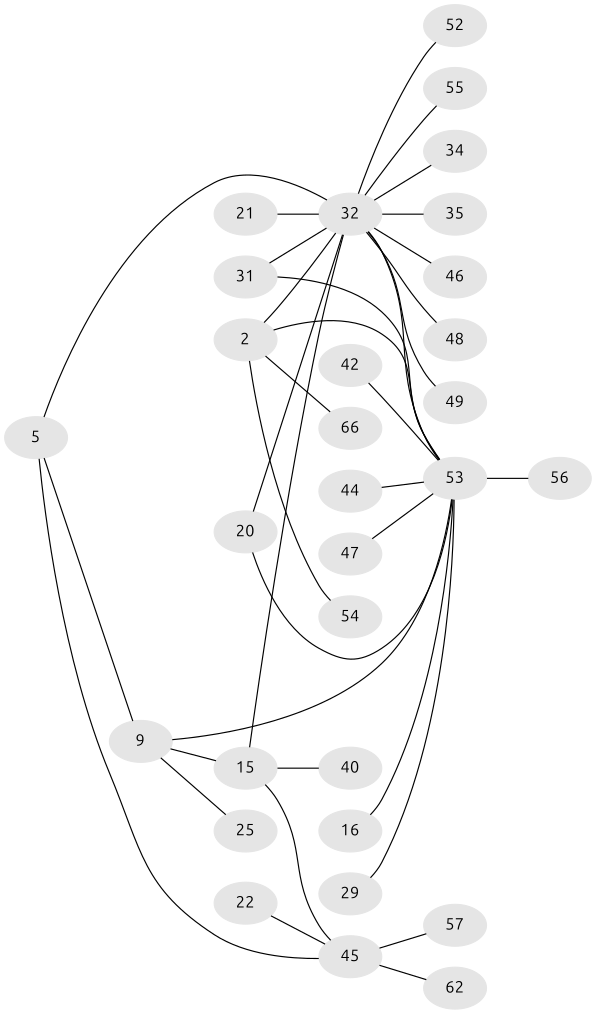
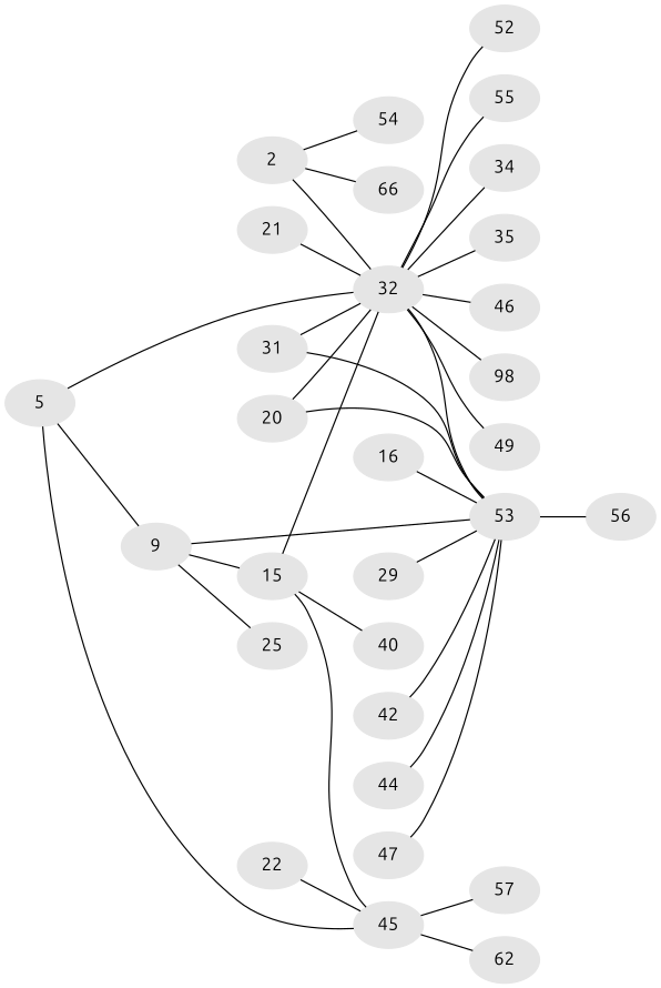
  graph {
    fontname=Ubuntu
    rankdir=LR
    node [color=gray90 fontname=Ubuntu style=filled]
    edge [fontname=Ubuntu]
    2 [super="+1"]
    n2 [label=66]
    32 [super="+13+30"]
    53 [super="+51+39+3"]
    54
    34
    35
    46 [super="+27"]
-   48 [super="+36"]
+   48 [super="+36" label=98]
    49
    52
    n12 [label=55 super="+58"]
    56 [super="+50"]
    5 [super="+4"]
    9
    45 [super="+37+38+12+18+19"]
    15 [super="+14+10"]
    25
    57 [super="+43"]
    n20 [label=62]
    40
    16
    20
    21
    22
    29 [super="+17"]
    31
    42
    44 [super="+33"]
    47
    2 -- n2
    2 -- 32
-   2 -- 53 [weight=3]
    2 -- 54
    32 -- 53 [weight=2]
    32 -- 34
    32 -- 35
    32 -- 46
    32 -- 48
    32 -- 49
    32 -- 52
    32 -- n12
    53 -- 56 [weight=2]
    5 -- 32 [weight=2]
    5 -- 9
    5 -- 45
    9 -- 53 [weight=2]
    9 -- 15 [weight=2]
    9 -- 25
    45 -- 57
    45 -- n20
    15 -- 32 [weight=4]
    15 -- 45 [weight=2]
    15 -- 40
    16 -- 53
    20 -- 32
    20 -- 53
    21 -- 32
    22 -- 45
    29 -- 53
    31 -- 32
    31 -- 53
    42 -- 53
    44 -- 53
    47 -- 53
  }
